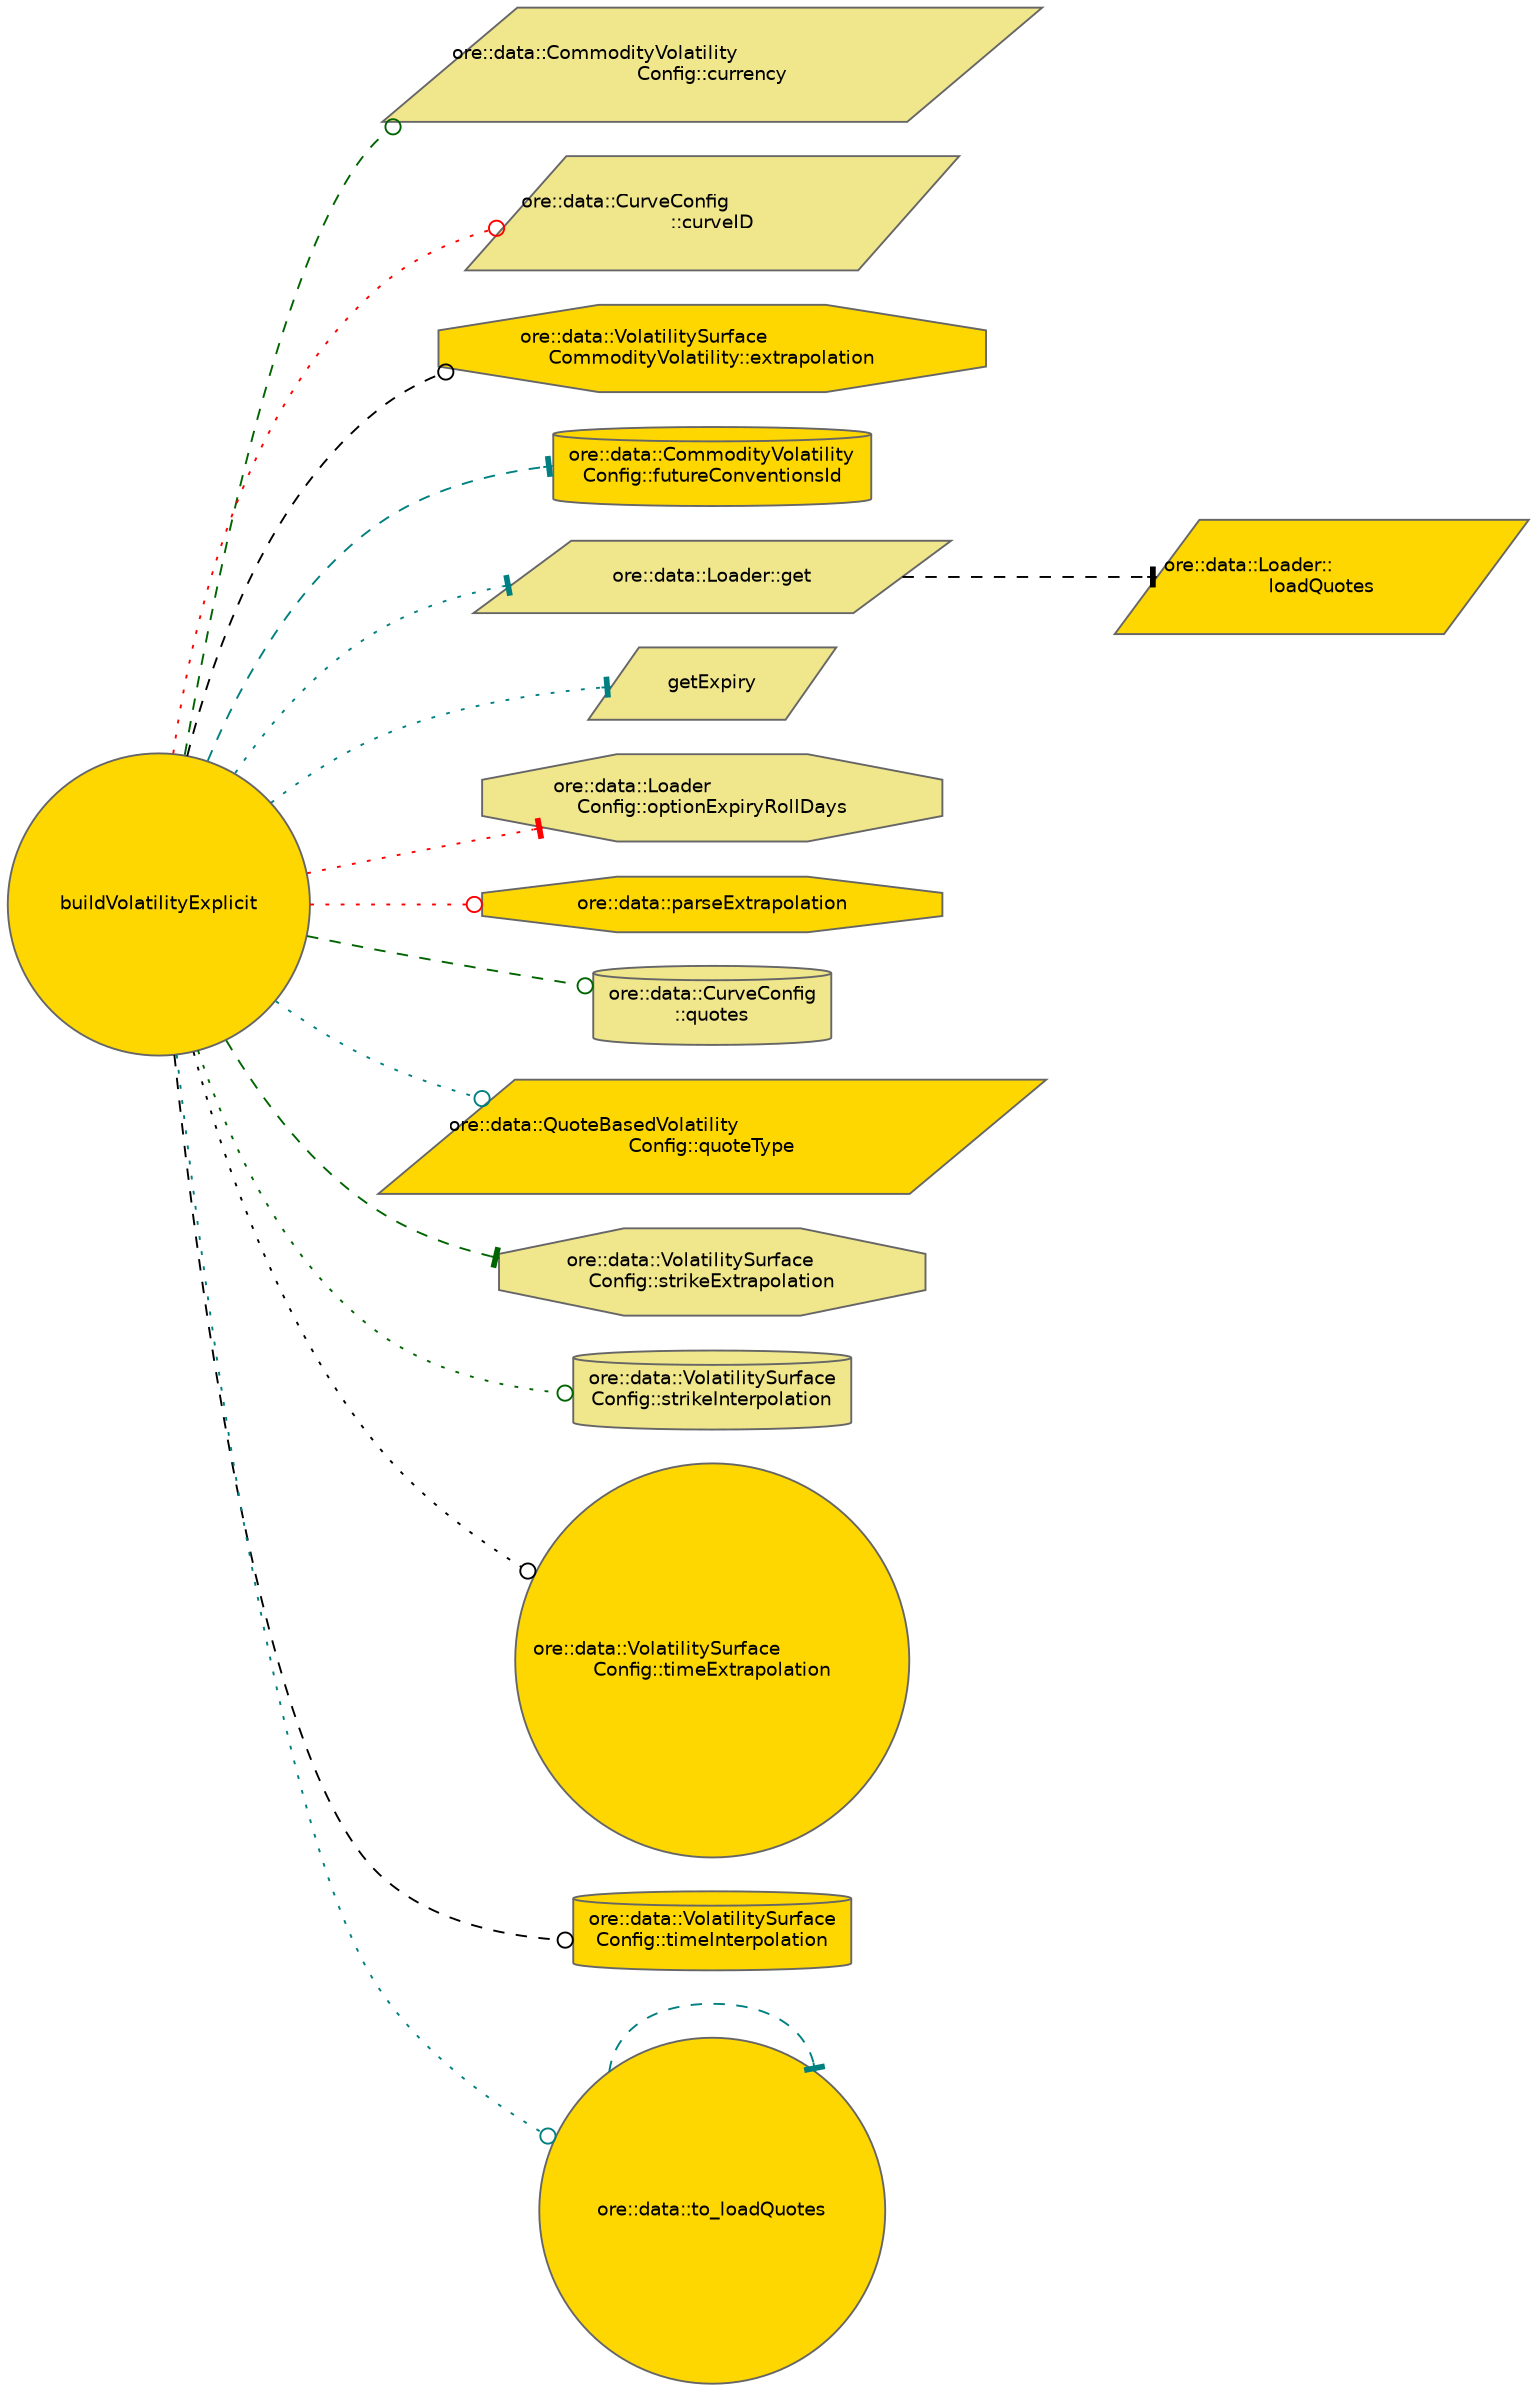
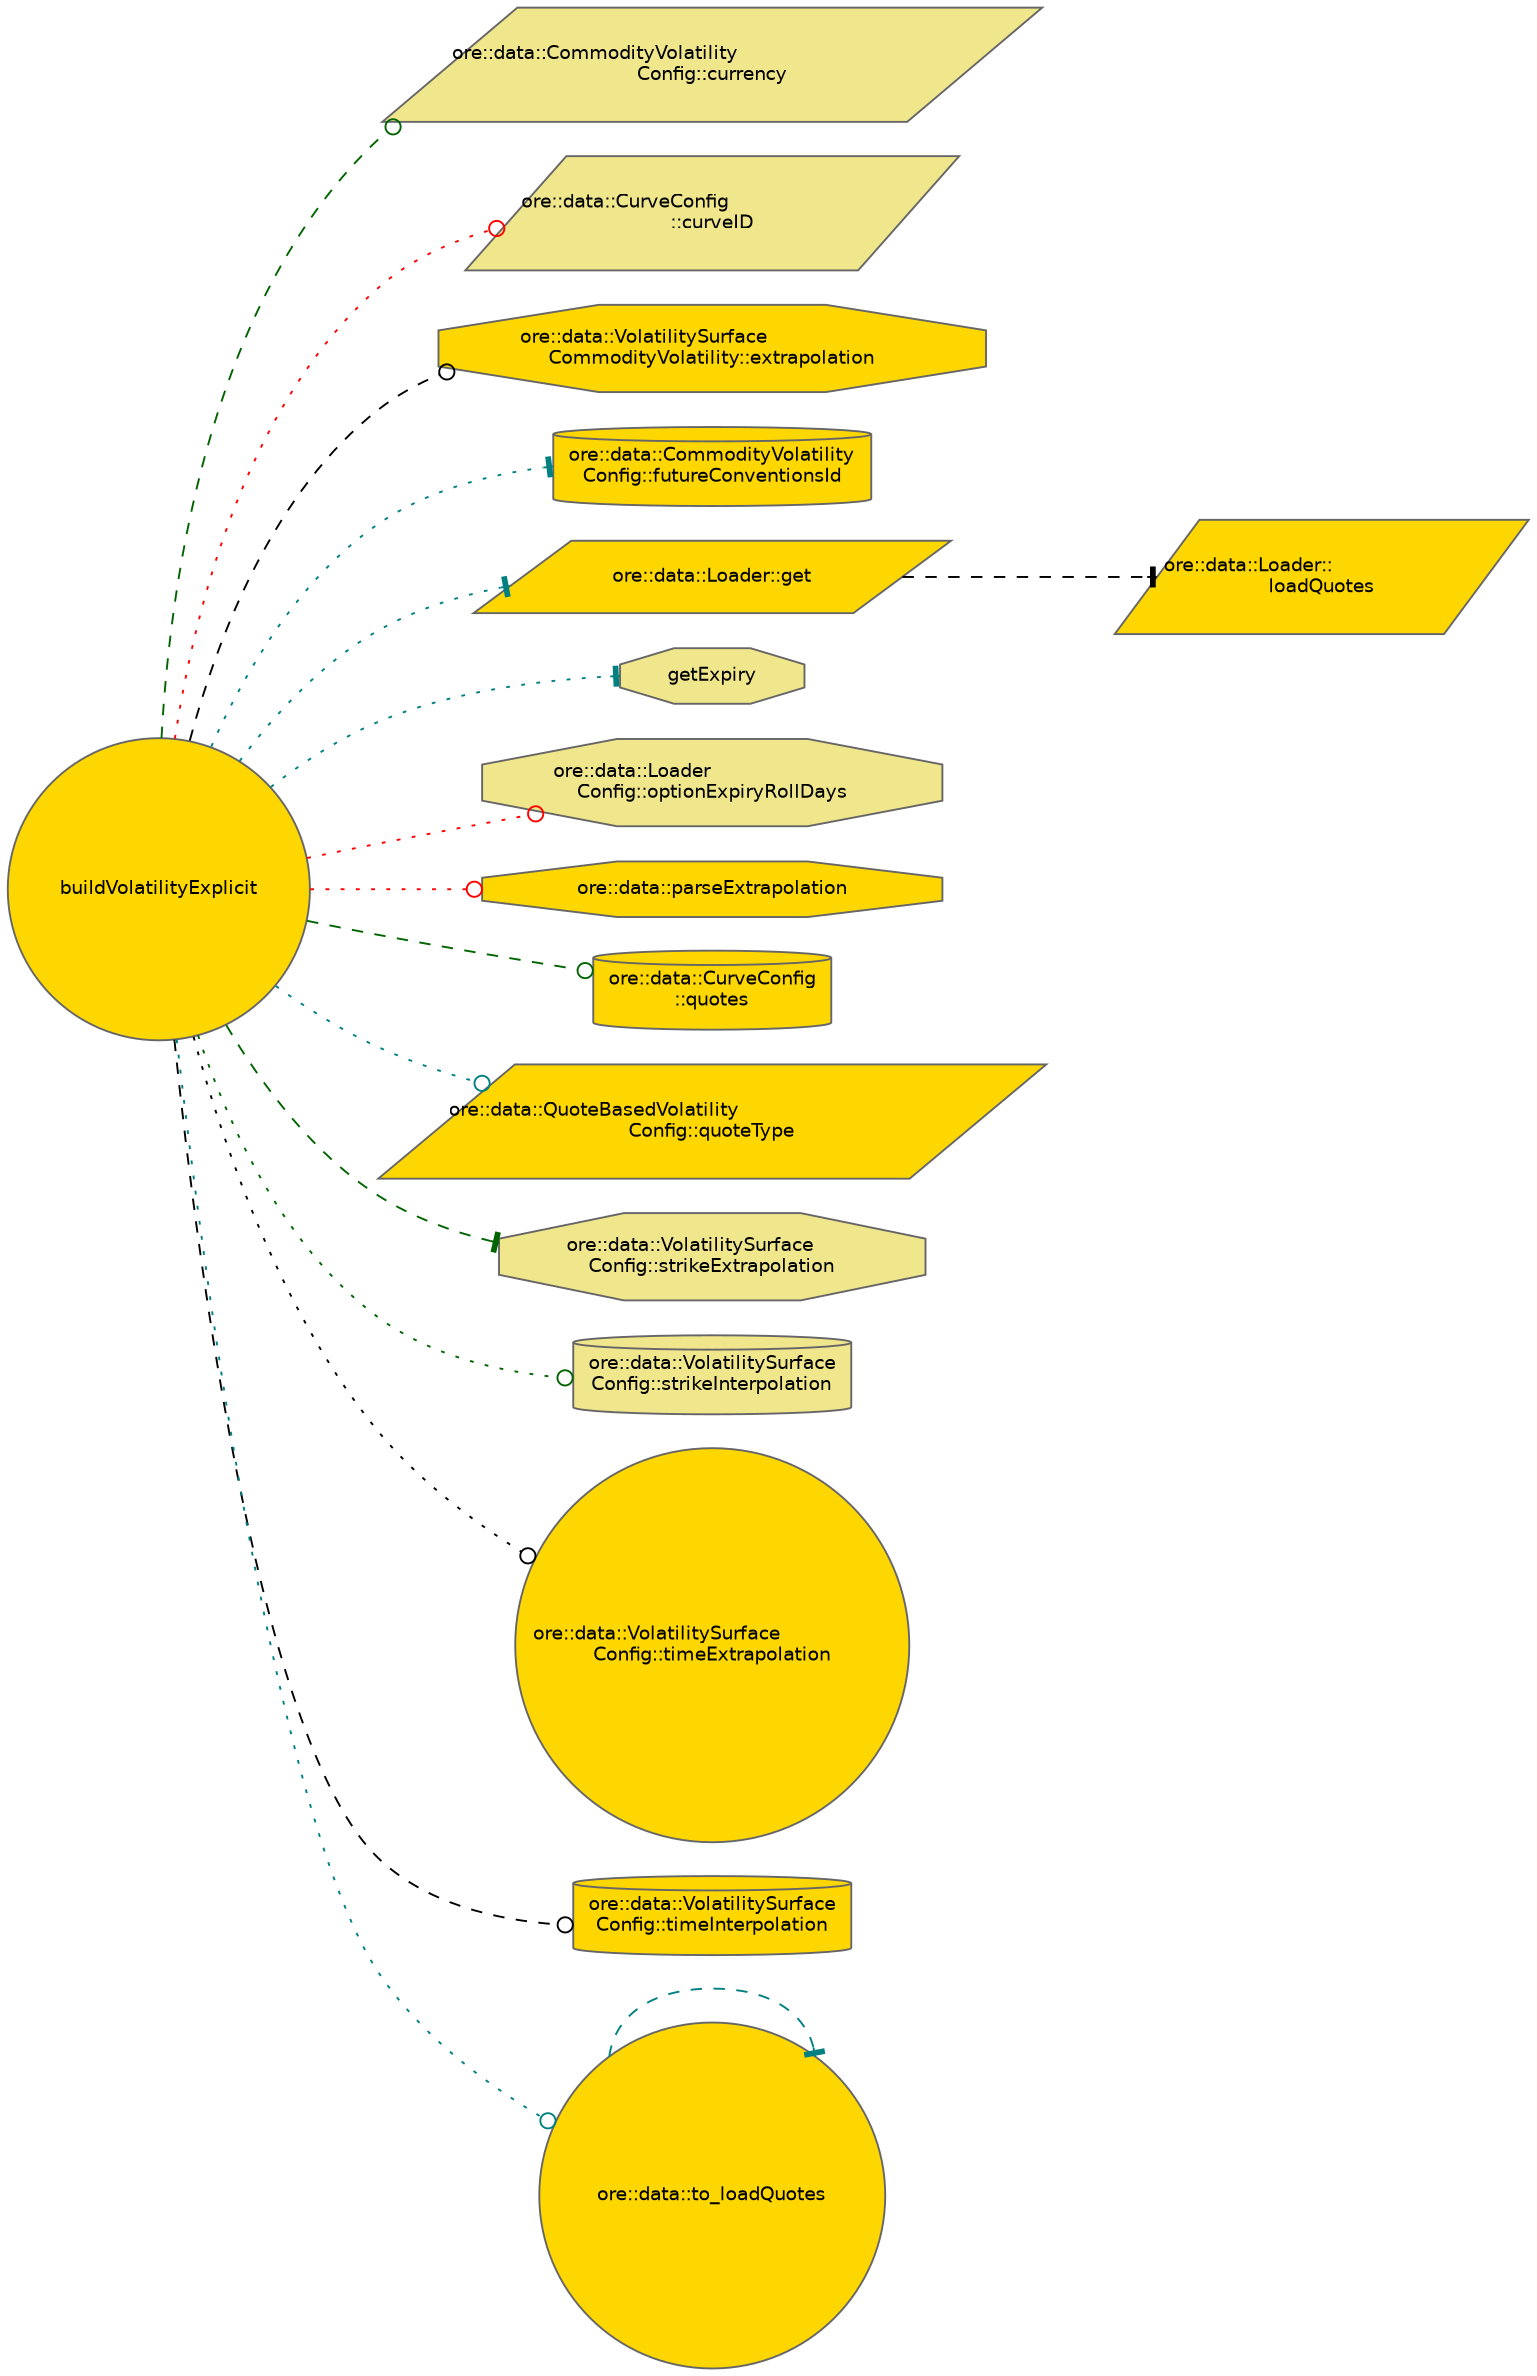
  digraph {
    rankdir=LR
    node [color=grey40 fillcolor=gold fontname=Helvetica fontsize=10 shape=parallelogram style=filled]
    edge [arrowhead=odot color=teal fontname=Helvetica fontsize=10 labelfontname=Helvetica labelfontsize=10 style=dotted]
    n1 [color=gray40 fontcolor=black height=0.2 label=buildVolatilityExplicit shape=circle width=0.4]
    n2 [fillcolor=khaki height=0.2 label="ore::data::CommodityVolatility\lConfig::currency" width=0.4]
    n3 [fillcolor=khaki height=0.2 label="ore::data::CurveConfig\l::curveID" width=0.4]
    n4 [height=0.2 label="ore::data::VolatilitySurface\lCommodityVolatility::extrapolation" shape=octagon width=0.4]
    n5 [height=0.2 label="ore::data::CommodityVolatility\lConfig::futureConventionsId" shape=cylinder width=0.4]
-   n6 [fillcolor=khaki height=0.2 label="ore::data::Loader::get" width=0.4]
-   n7 [fillcolor=khaki height=0.2 label=getExpiry width=0.4]
+   n6 [height=0.2 label="ore::data::Loader::get" width=0.4]
+   n7 [fillcolor=khaki height=0.2 label=getExpiry shape=octagon width=0.4]
    n8 [fillcolor=khaki height=0.2 label="ore::data::Loader\lConfig::optionExpiryRollDays" shape=octagon width=0.4]
    n9 [height=0.2 label="ore::data::parseExtrapolation" shape=octagon width=0.4]
-   n10 [fillcolor=khaki height=0.2 label="ore::data::CurveConfig\l::quotes" shape=cylinder width=0.4]
+   n10 [height=0.2 label="ore::data::CurveConfig\l::quotes" shape=cylinder width=0.4]
    n11 [height=0.2 label="ore::data::QuoteBasedVolatility\lConfig::quoteType" width=0.4]
    n12 [fillcolor=khaki height=0.2 label="ore::data::VolatilitySurface\lConfig::strikeExtrapolation" shape=octagon width=0.4]
    n13 [fillcolor=khaki height=0.2 label="ore::data::VolatilitySurface\lConfig::strikeInterpolation" shape=cylinder width=0.4]
    n14 [height=0.2 label="ore::data::VolatilitySurface\lConfig::timeExtrapolation" shape=circle width=0.4]
    n15 [height=0.2 label="ore::data::VolatilitySurface\lConfig::timeInterpolation" shape=cylinder width=0.4]
    n16 [height=0.2 label="ore::data::to_loadQuotes" shape=circle width=0.4]
    n17 [height=0.2 label="ore::data::Loader::\lloadQuotes" width=0.4]
    n1 -> n2 [color=darkgreen style=dashed]
    n1 -> n3 [color=red]
    n1 -> n4 [color=black style=dashed]
-   n1 -> n5 [arrowhead=tee style=dashed]
+   n1 -> n5 [arrowhead=tee]
    n1 -> n6 [arrowhead=tee]
    n1 -> n7 [arrowhead=tee]
-   n1 -> n8 [arrowhead=tee color=red]
+   n1 -> n8 [color=red]
    n1 -> n9 [color=red]
    n1 -> n10 [color=darkgreen style=dashed]
    n1 -> n11
    n1 -> n12 [arrowhead=tee color=darkgreen style=dashed]
    n1 -> n13 [color=darkgreen]
    n1 -> n14 [color=black]
    n1 -> n15 [color=black style=dashed]
    n1 -> n16
    n6 -> n17 [arrowhead=tee color=black style=dashed]
    n16 -> n16 [arrowhead=tee style=dashed]
  }
